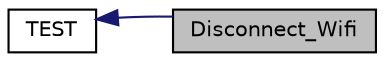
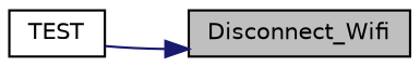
  digraph {
    rankdir=RL
    node [color=black fontname=Helvetica fontsize=10 shape=record style=filled]
    n1 [fillcolor=grey75 fontcolor=black height=0.2 label=Disconnect_Wifi width=0.4]
    n2 [fillcolor=white height=0.2 label=TEST width=0.4]
-   n2 -> n1 [color=midnightblue dir=back fontname=Helvetica fontsize=10 labelfontname=Helvetica labelfontsize=10 style=solid]
+   n1 -> n2 [color=midnightblue dir=back fontname=Helvetica fontsize=10 labelfontname=Helvetica labelfontsize=10 style=solid]
  }
